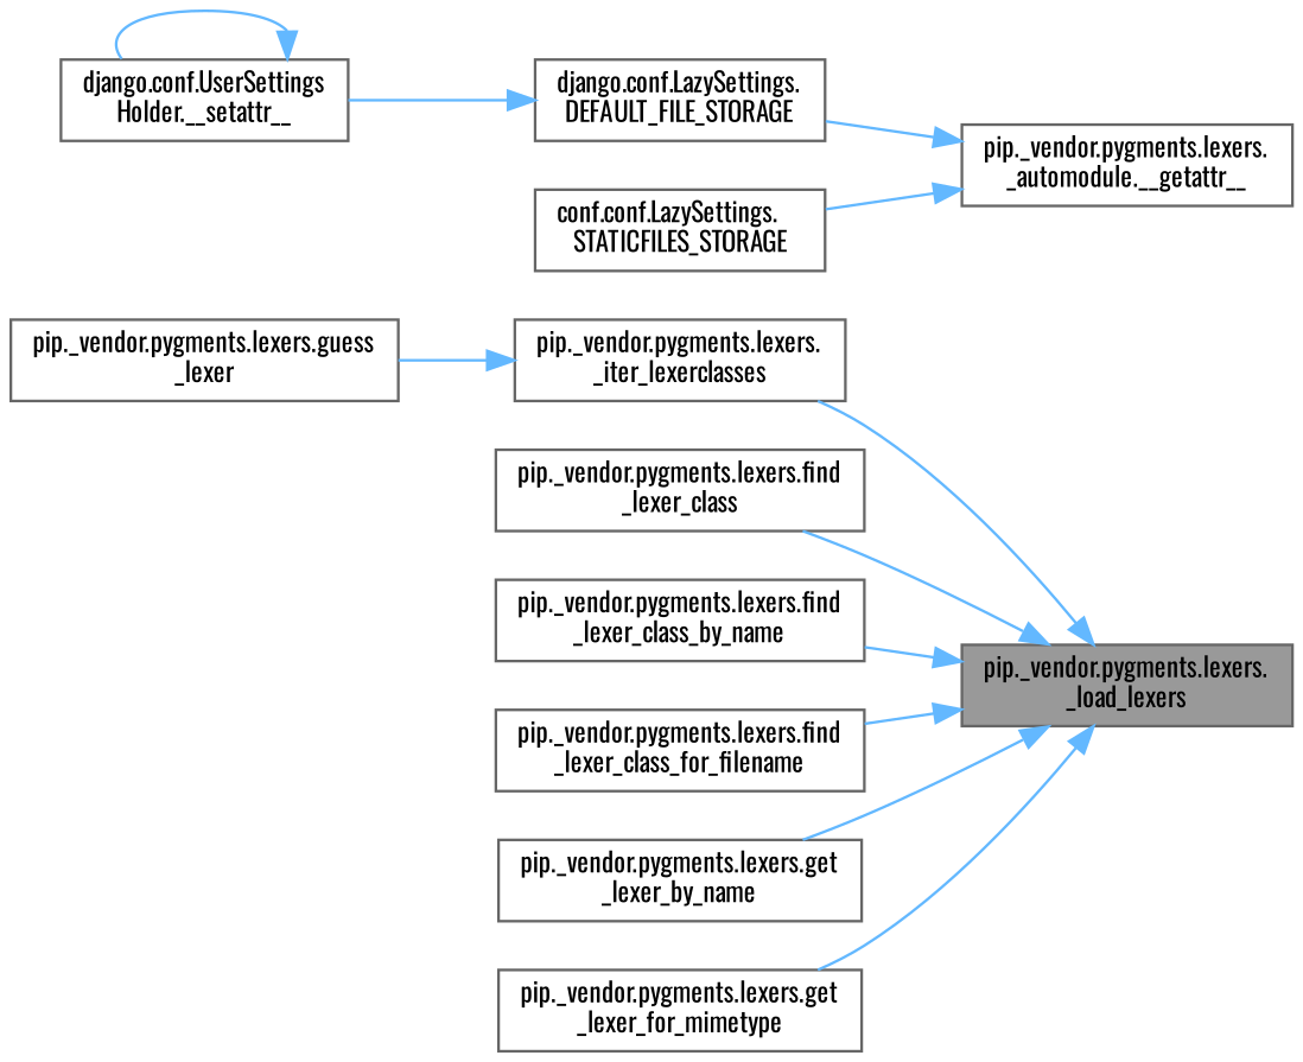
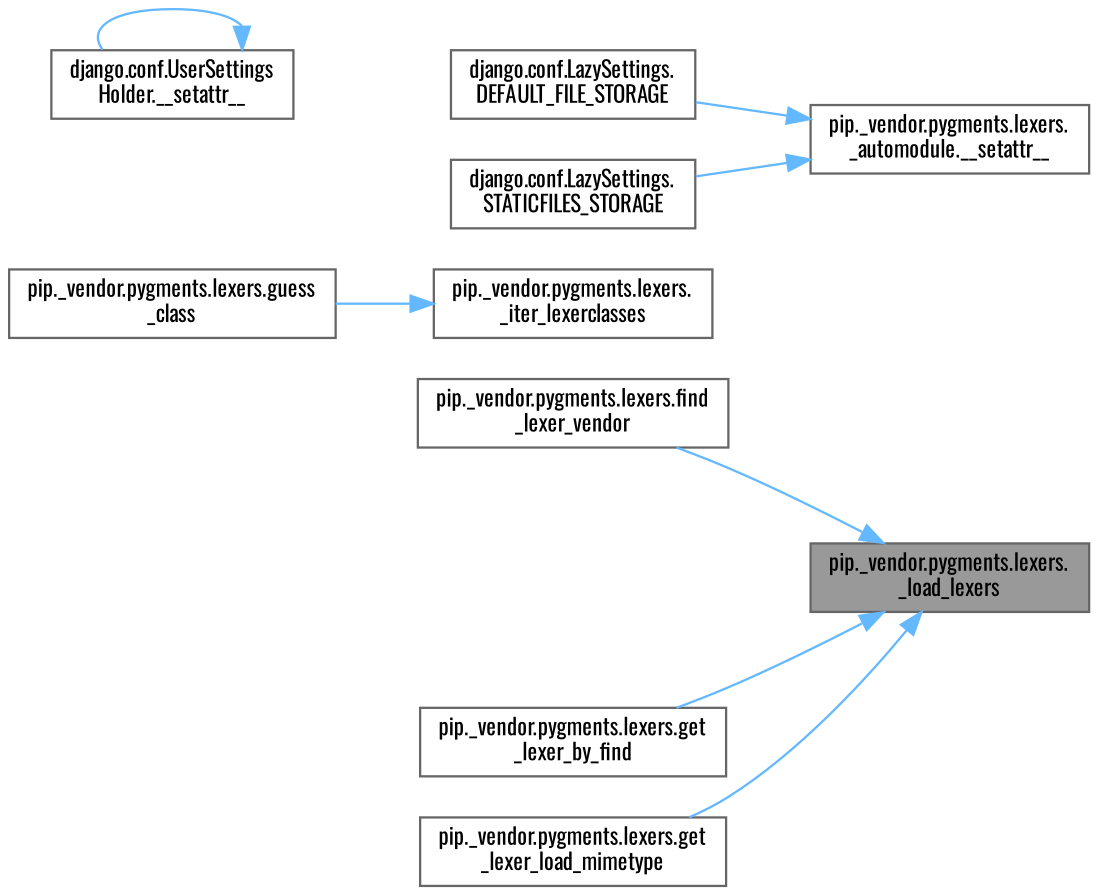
  digraph {
    fontname=Oswald
    rankdir=RL
    node [color=grey40 fillcolor=white fontname=Oswald fontsize=10 shape=box style=filled]
    edge [color=steelblue1 dir=back fontname=Oswald fontsize=10 labelfontname=Helvetica labelfontsize=10 style=solid]
    n1 [color=gray40 fillcolor=grey60 fontcolor=black height=0.2 label="pip._vendor.pygments.lexers.\l_load_lexers" width=0.4]
    n2 [height=0.2 label="pip._vendor.pygments.lexers.\l_iter_lexerclasses" width=0.4]
-   n3 [height=0.2 label="pip._vendor.pygments.lexers.find\l_lexer_class" width=0.4]
-   n4 [height=0.2 label="pip._vendor.pygments.lexers.find\l_lexer_class_by_name" width=0.4]
-   n5 [height=0.2 label="pip._vendor.pygments.lexers.find\l_lexer_class_for_filename" width=0.4]
-   n6 [height=0.2 label="pip._vendor.pygments.lexers.get\l_lexer_by_name" width=0.4]
-   n7 [height=0.2 label="pip._vendor.pygments.lexers.get\l_lexer_for_mimetype" width=0.4]
-   n8 [height=0.2 label="pip._vendor.pygments.lexers.\l_automodule.__getattr__" width=0.4]
+   n3 [height=0.2 label="pip._vendor.pygments.lexers.find\l_lexer_vendor" width=0.4]
+   n6 [height=0.2 label="pip._vendor.pygments.lexers.get\l_lexer_by_find" width=0.4]
+   n7 [height=0.2 label="pip._vendor.pygments.lexers.get\l_lexer_load_mimetype" width=0.4]
+   n8 [height=0.2 label="pip._vendor.pygments.lexers.\l_automodule.__setattr__" width=0.4]
    n9 [height=0.2 label="django.conf.LazySettings.\lDEFAULT_FILE_STORAGE" width=0.4]
-   n10 [height=0.2 label="conf.conf.LazySettings.\lSTATICFILES_STORAGE" width=0.4]
-   n11 [height=0.2 label="pip._vendor.pygments.lexers.guess\l_lexer" width=0.4]
+   n10 [height=0.2 label="django.conf.LazySettings.\lSTATICFILES_STORAGE" width=0.4]
+   n11 [height=0.2 label="pip._vendor.pygments.lexers.guess\l_class" width=0.4]
    n12 [height=0.2 label="django.conf.UserSettings\lHolder.__setattr__" width=0.4]
-   n1 -> n2
    n1 -> n3
-   n1 -> n4
-   n1 -> n5
    n1 -> n6
    n1 -> n7
    n2 -> n11
    n8 -> n9
    n8 -> n10
-   n9 -> n12
    n12 -> n12
  }
